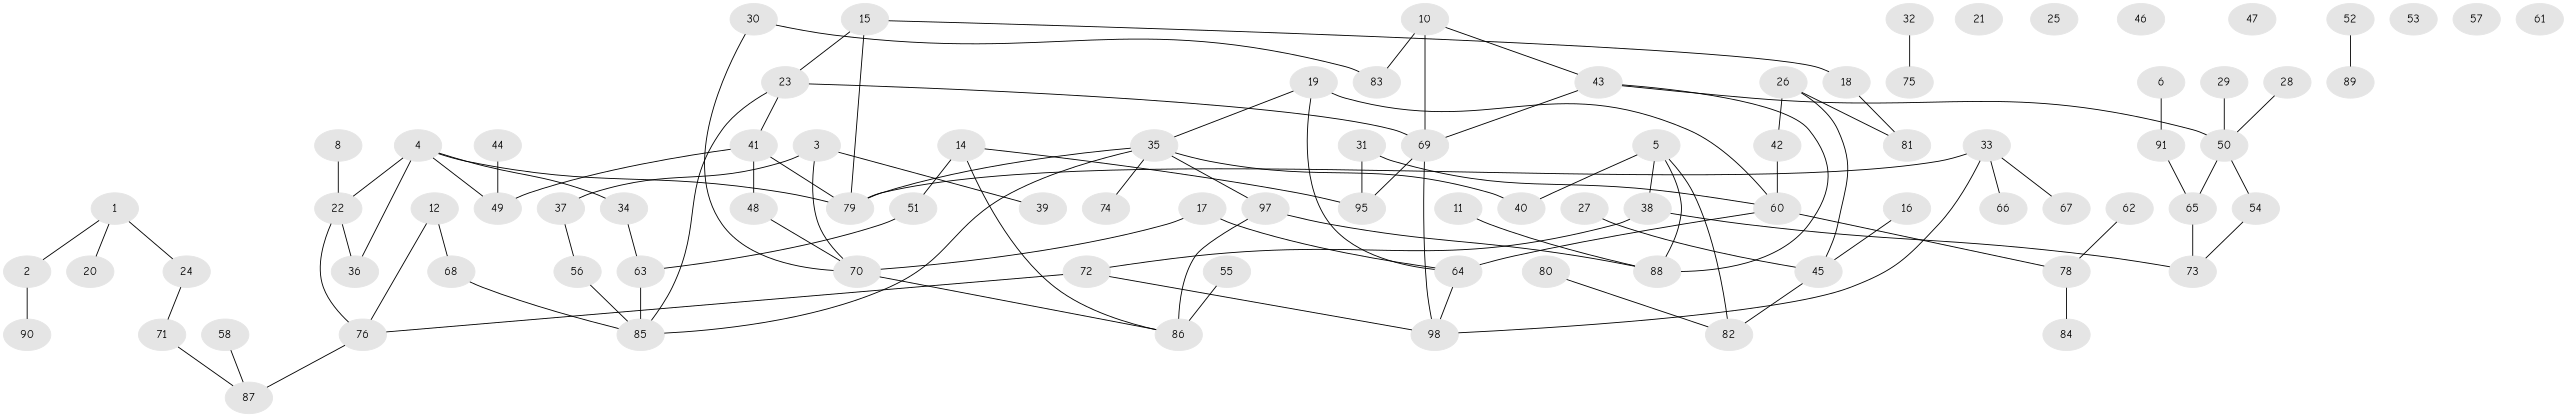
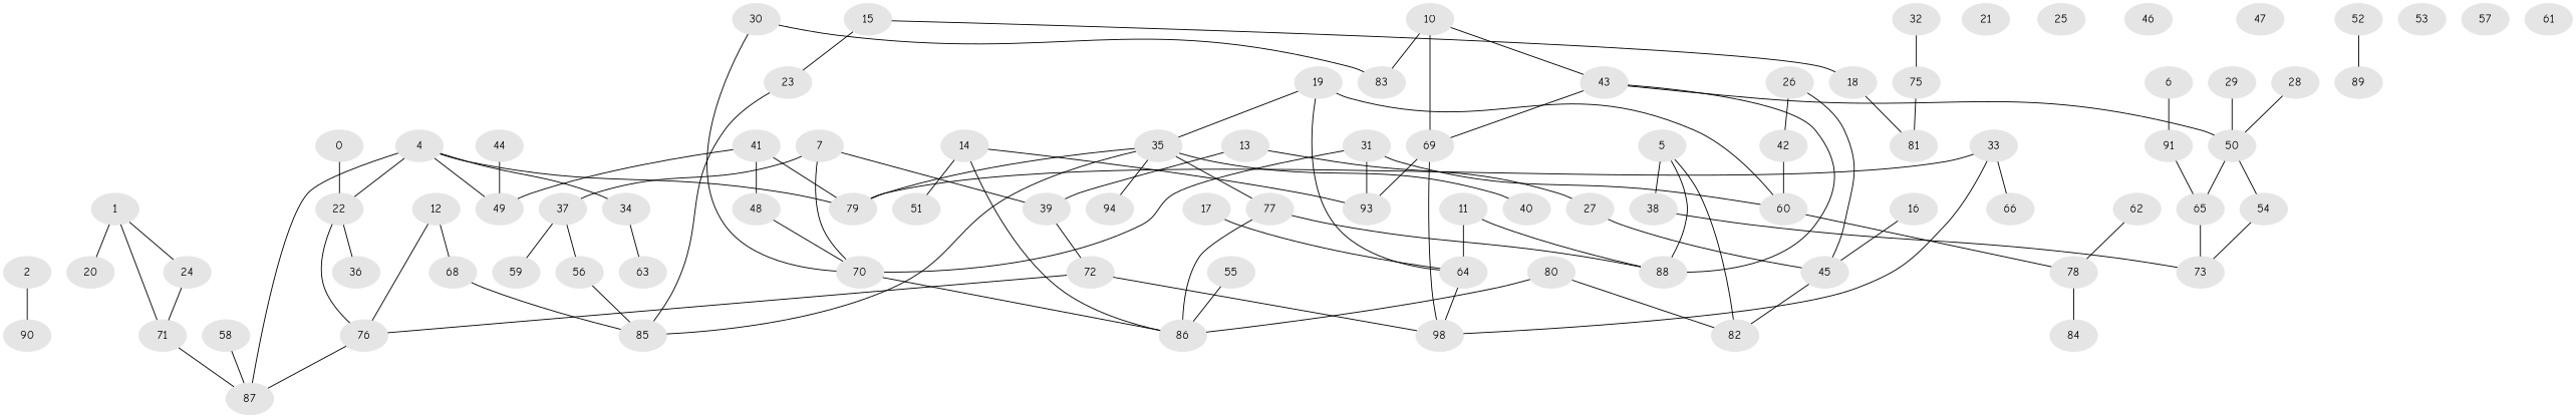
  graph {
    fontname="Comic Neue"
    node [color=gray90 fontname="Comic Neue" style=filled]
    edge [fontname="Comic Neue"]
    1
    2
    20
    24
    90
    71
-   3
+   3 [label=7]
    37
    39
    70
    56
+   59
    86
    4
    22
    34
    49
    79
    87
    76
    36
    63
    5
    38
    40
    82
    88
    72
    73
    6
    91
    65
    35
    85
-   74
-   77 [label=97]
-   8
+   74 [label=94]
+   77
+   8 [label=0]
    n38 [label=98]
    10
    43
    69
    83
    50
-   93 [label=95]
+   93
    11
    12
    68
+   13
    27
    45
    14
    51
    15
    18
    23
    81
    41
    16
    17
    64
    19
    60
    78
    21
    48
    25
    26
    42
    28
    54
    29
    30
    31
    32
    75
    33
    66
-   67
    44
    46
    47
    52
    89
    53
    55
    57
    58
    84
    61
    62
    80
-   1 -- 2
+   1 -- 71
    1 -- 20
    1 -- 24
    2 -- 90
    24 -- 71
    71 -- 87
    3 -- 37
    3 -- 39
    3 -- 70
    37 -- 56
+   37 -- 59
    70 -- 86
    56 -- 85
    4 -- 22
    4 -- 34
    4 -- 49
    4 -- 79
-   4 -- 36
+   4 -- 87
    22 -- 76
    22 -- 36
    34 -- 63
    76 -- 87
-   63 -- 85
    5 -- 38
-   5 -- 40
    5 -- 82
    5 -- 88
-   38 -- 72
+   39 -- 72
    38 -- 73
    72 -- 76
    72 -- n38
    6 -- 91
    91 -- 65
    65 -- 73
    35 -- 79
    35 -- 40
    35 -- 85
    35 -- 74
    35 -- 77
    77 -- 86
    77 -- 88
    8 -- 22
    10 -- 43
    10 -- 69
    10 -- 83
    43 -- 88
    43 -- 69
    43 -- 50
    69 -- n38
    69 -- 93
    50 -- 65
    50 -- 54
    11 -- 88
    12 -- 76
    12 -- 68
    68 -- 85
+   13 -- 39
+   13 -- 27
    27 -- 45
    45 -- 82
    14 -- 86
    14 -- 93
    14 -- 51
-   51 -- 63
-   15 -- 79
    15 -- 18
    15 -- 23
    18 -- 81
    23 -- 85
-   23 -- 69
-   23 -- 41
    41 -- 49
    41 -- 79
    41 -- 48
    16 -- 45
-   17 -- 70
+   31 -- 70
    17 -- 64
    64 -- n38
    19 -- 35
    19 -- 64
    19 -- 60
-   60 -- 64
+   11 -- 64
    60 -- 78
    78 -- 84
    48 -- 70
    26 -- 45
-   26 -- 81
+   75 -- 81
    26 -- 42
    42 -- 60
    28 -- 50
    54 -- 73
    29 -- 50
    30 -- 70
    30 -- 83
    31 -- 93
    31 -- 60
    32 -- 75
    33 -- 79
    33 -- n38
    33 -- 66
-   33 -- 67
    44 -- 49
    52 -- 89
    55 -- 86
    58 -- 87
    62 -- 78
+   80 -- 86
    80 -- 82
  }
